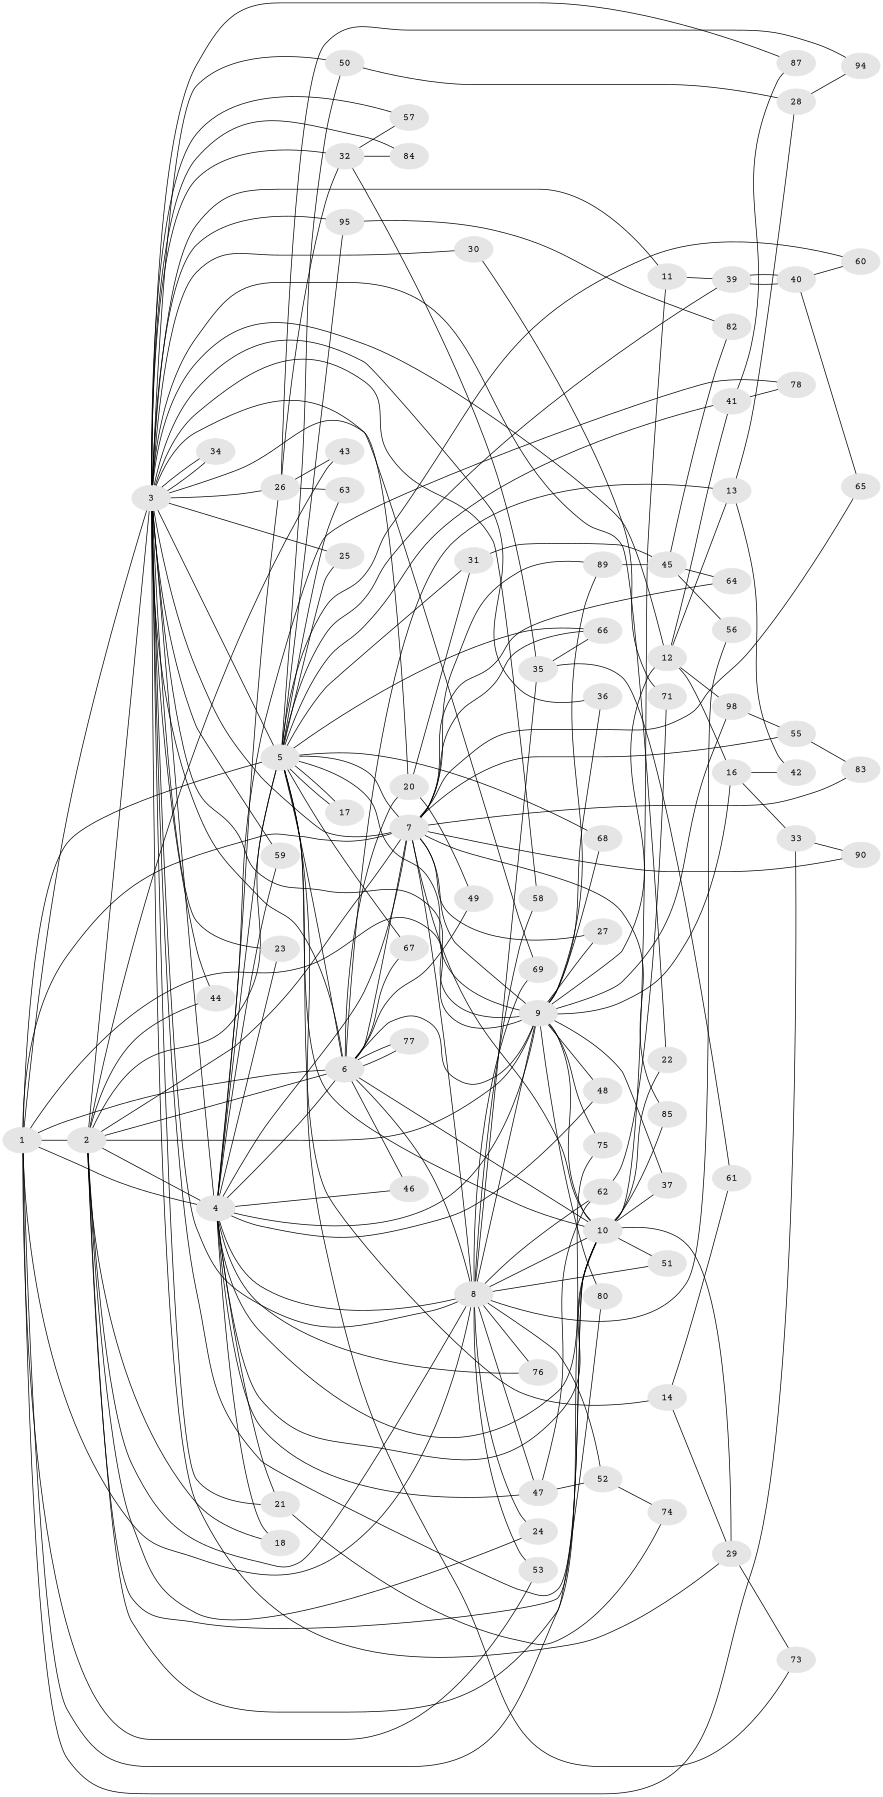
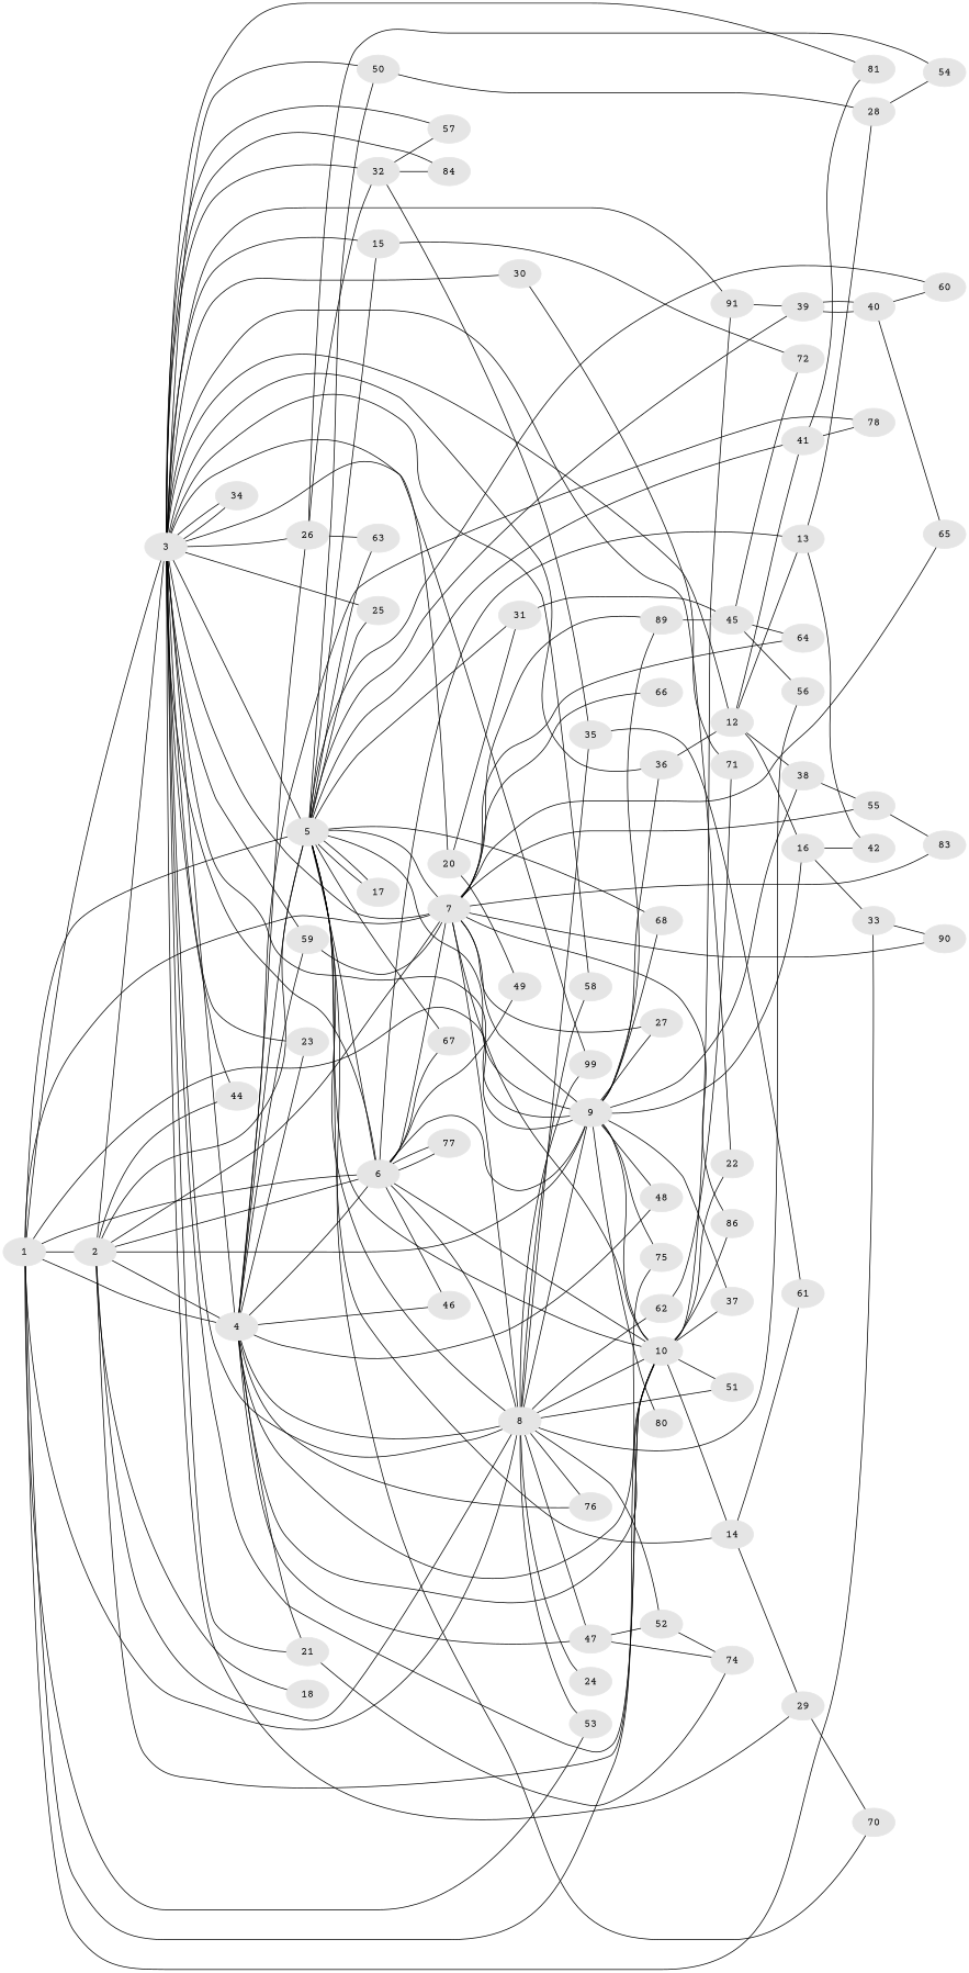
  graph {
    fontname="Courier Prime"
    rankdir=LR
    node [color=gray90 fontname="Courier Prime" style=filled]
    edge [fontname="Courier Prime"]
    1
    2
    3
    4
    5
    6
    7
    8
    9
    10
    33
    53
    18
    24
-   43
    44
    80
-   11
+   11 [label=91]
    12
-   15 [label=95]
+   15
    20
    21
    22
    23
    25
    26
    29
    30
    32
    34
    36
    50
    57
    58
    59
-   69
-   81 [label=87]
+   69 [label=99]
+   81
    84
    46
    47
    48
    75
    76
    78
    14
    17
    31
    39
    41
    60
    63
    67
    68
-   73
+   73 [label=70]
    13
    49
    77
    n58 [label=89]
    27
    55
    64
    65
    66
    n64 [label=90]
    83
-   85
+   85 [label=86]
    35
    51
    52
    56
    62
    16
    37
-   38 [label=98]
-   72 [label=82]
+   38
+   72
    74
-   54 [label=94]
+   54
    71
    28
    61
    45
    40
    42
    1 -- 2
    1 -- 3
    1 -- 4
    1 -- 5
    1 -- 6
    1 -- 7
    1 -- 8
    1 -- 9
    1 -- 10
    1 -- 33
    1 -- 53
    2 -- 3
    2 -- 4
    2 -- 5
    2 -- 6
    2 -- 7
    2 -- 8
    2 -- 9
    2 -- 10
    2 -- 18
-   2 -- 24
-   2 -- 43
    2 -- 44
-   2 -- 80
    3 -- 4
    3 -- 5
    3 -- 6
    3 -- 7
    3 -- 8
    3 -- 9
    3 -- 10
    3 -- 44
    3 -- 11
    3 -- 12
    3 -- 15
    3 -- 20
    3 -- 21
    3 -- 22
    3 -- 23
    3 -- 25
    3 -- 26
    3 -- 29
    3 -- 30
    3 -- 32
    3 -- 34
    3 -- 34
    3 -- 36
    3 -- 50
    3 -- 57
    3 -- 58
    3 -- 59
    3 -- 69
    3 -- 81
    3 -- 84
    4 -- 5
    4 -- 6
-   4 -- 7
+   59 -- 7
    4 -- 8
-   4 -- 9
    4 -- 10
-   4 -- 18
    4 -- 21
    4 -- 23
    4 -- 26
    4 -- 59
    4 -- 46
    4 -- 47
    4 -- 48
    4 -- 75
    4 -- 76
    4 -- 78
    5 -- 6
    5 -- 7
-   5 -- 66
+   5 -- 8
    5 -- 9
    5 -- 10
    5 -- 15
    5 -- 25
    5 -- 50
    5 -- 14
    5 -- 17
    5 -- 17
    5 -- 31
    5 -- 39
    5 -- 41
    5 -- 60
    5 -- 63
    5 -- 67
    5 -- 68
    5 -- 73
    6 -- 7
    6 -- 8
    6 -- 9
    6 -- 10
-   6 -- 20
    6 -- 46
    6 -- 67
    6 -- 13
    6 -- 49
    6 -- 77
    6 -- 77
    7 -- 8
    7 -- 9
    7 -- 10
    7 -- n58
    7 -- 27
    7 -- 55
    7 -- 64
    7 -- 65
    7 -- 66
    7 -- n64
    7 -- 83
    7 -- 85
    8 -- 9
    8 -- 10
    8 -- 53
    8 -- 24
    8 -- 58
    8 -- 69
    8 -- 47
    8 -- 76
    8 -- 35
    8 -- 51
    8 -- 52
    8 -- 56
    8 -- 62
    9 -- 10
    9 -- 80
-   9 -- 12
+   36 -- 12
    9 -- 36
    9 -- 48
    9 -- 75
    9 -- 68
    9 -- n58
    9 -- 27
    9 -- 16
    9 -- 37
    9 -- 38
    10 -- 11
    10 -- 22
-   10 -- 29
+   10 -- 14
    10 -- 85
    10 -- 51
    10 -- 37
    33 -- n64
    11 -- 39
    12 -- 41
    12 -- 13
    12 -- 16
    12 -- 38
    15 -- 72
    20 -- 31
    20 -- 49
    21 -- 74
-   26 -- 43
    26 -- 32
    26 -- 63
    26 -- 54
    29 -- 73
    30 -- 71
    32 -- 57
    32 -- 84
    32 -- 35
    50 -- 28
    47 -- 52
-   47 -- 62
+   47 -- 74
    14 -- 29
    14 -- 61
    31 -- 45
    39 -- 40
    39 -- 40
    41 -- 81
    41 -- 78
    13 -- 28
    13 -- 42
    n58 -- 45
    55 -- 83
-   35 -- 66
    35 -- 61
    52 -- 74
    62 -- 71
    16 -- 33
    16 -- 42
    38 -- 55
    28 -- 54
    45 -- 64
    45 -- 56
    45 -- 72
    40 -- 60
    40 -- 65
  }
